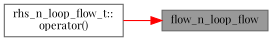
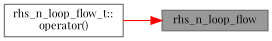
  digraph {
    rankdir=RL
    fontname="Playfair Display"
    node [fontname="Playfair Display" fontsize=10 shape=box style=filled]
-   n1 [color=gray40 fillcolor=grey60 fontcolor=black height=0.2 label=flow_n_loop_flow width=0.4]
+   n1 [color=gray40 fillcolor=grey60 fontcolor=black height=0.2 label=rhs_n_loop_flow width=0.4]
    n2 [color=grey40 fillcolor=white height=0.2 label="rhs_n_loop_flow_t::\loperator()" width=0.4]
    n1 -> n2 [color=red dir=back fontname="Playfair Display" fontsize=10 labelfontname=Helvetica labelfontsize=10 style=solid]
  }
